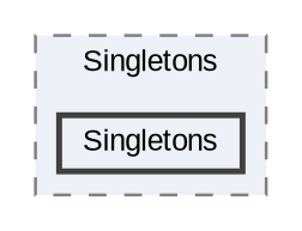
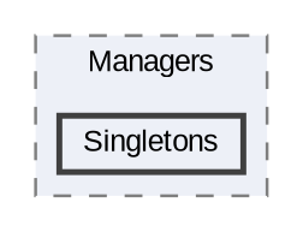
  digraph {
    compound=true
    fontname="Liberation Sans"
    n1 [color=grey25 fillcolor="#edf0f7" fontname="Liberation Sans" fontsize=10 height=0.2 label=Singletons shape=box style="filled,bold" width=0.4]
    subgraph cluster_1 {
      bgcolor="#edf0f7"
      fontsize=10
-     label=Singletons
+     label=Managers
      pencolor=grey50
      style="filled,dashed"
      n1
    }
  }
